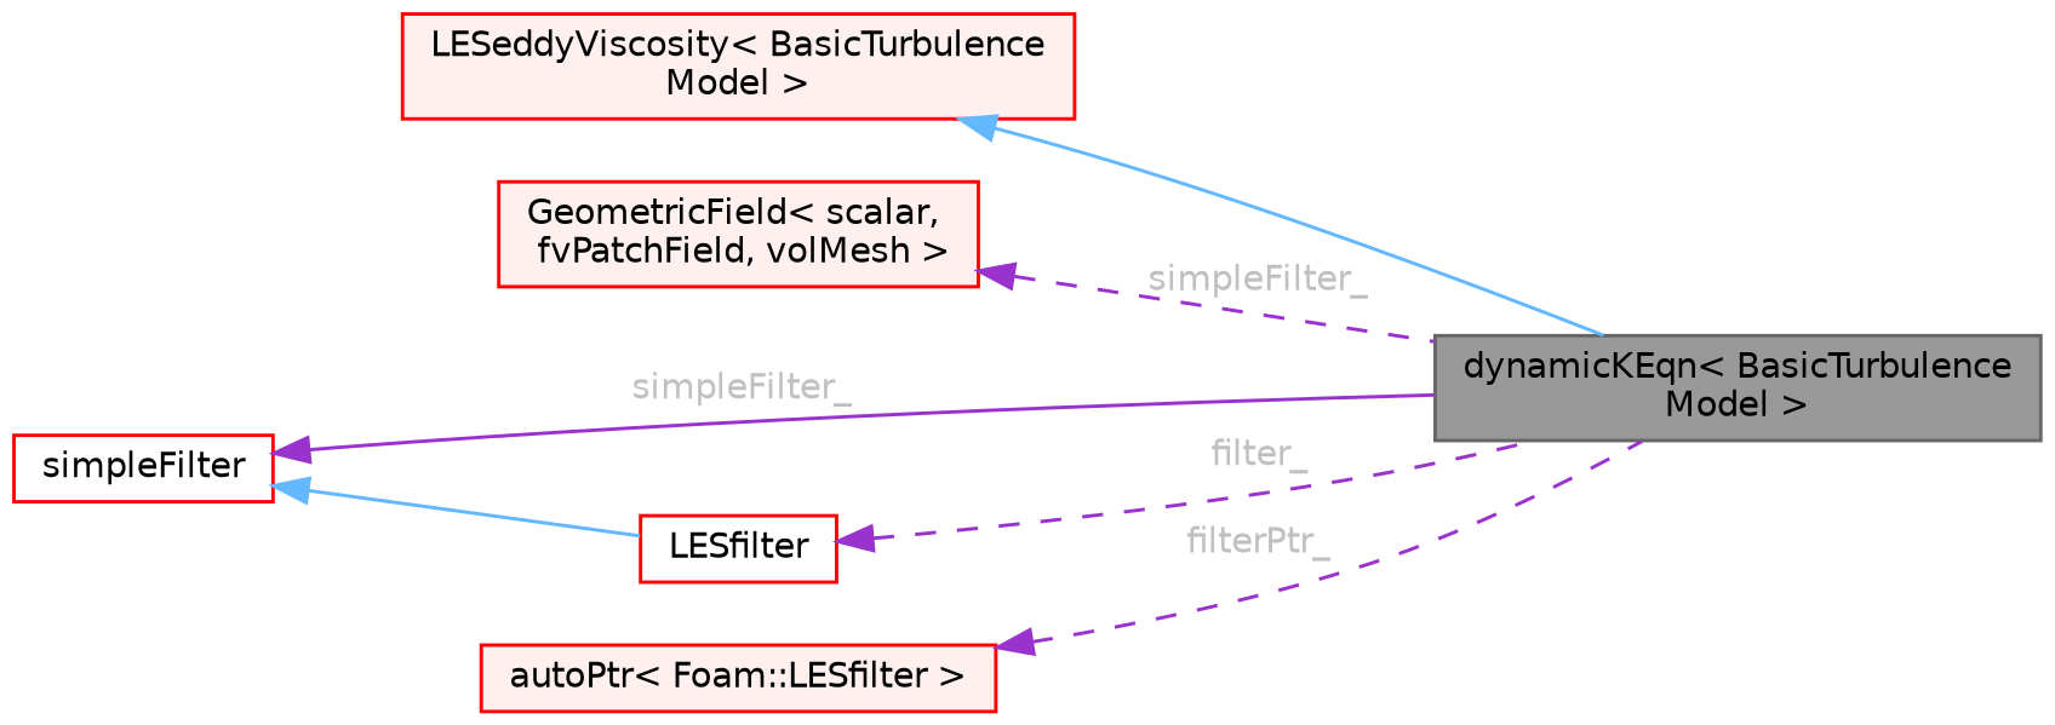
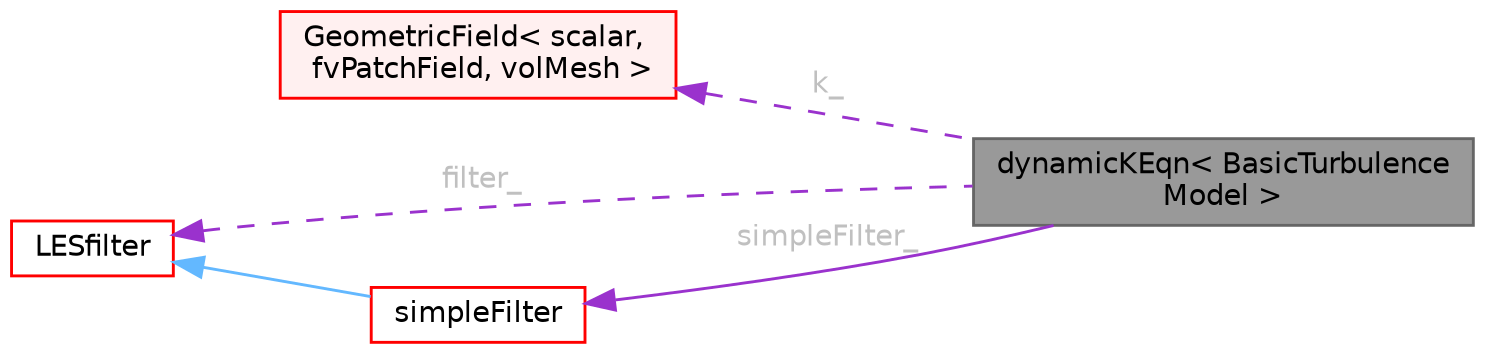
  digraph {
    rankdir=LR
    node [color=red fillcolor="#FFF0F0" fontname=Helvetica fontsize=10 shape=box style=filled]
    edge [color=darkorchid3 dir=back fontname=Helvetica fontsize=10 labelfontname=Helvetica labelfontsize=10 style=solid fontcolor=grey]
    n1 [color=gray40 fillcolor=grey60 fontcolor=black height=0.2 label="dynamicKEqn\< BasicTurbulence\lModel \>" width=0.4]
-   n2 [height=0.2 label="LESeddyViscosity\< BasicTurbulence\lModel \>" width=0.4]
    n3 [height=0.2 label="GeometricField\< scalar,\l fvPatchField, volMesh \>" width=0.4]
    n4 [fillcolor=white height=0.2 label=simpleFilter width=0.4]
    n5 [fillcolor=white height=0.2 label=LESfilter width=0.4]
-   n6 [height=0.2 label="autoPtr\< Foam::LESfilter \>" width=0.4]
-   n2 -> n1 [color=steelblue1 fontcolor=""]
-   n3 -> n1 [label=" simpleFilter_" style=dashed]
+   n3 -> n1 [label=" k_" style=dashed]
    n4 -> n1 [label=" simpleFilter_"]
    n5 -> n1 [label=" filter_" style=dashed]
-   n4 -> n5 [color=steelblue1 fontcolor=""]
-   n6 -> n1 [label=" filterPtr_" style=dashed]
+   n5 -> n4 [color=steelblue1 fontcolor=""]
  }
